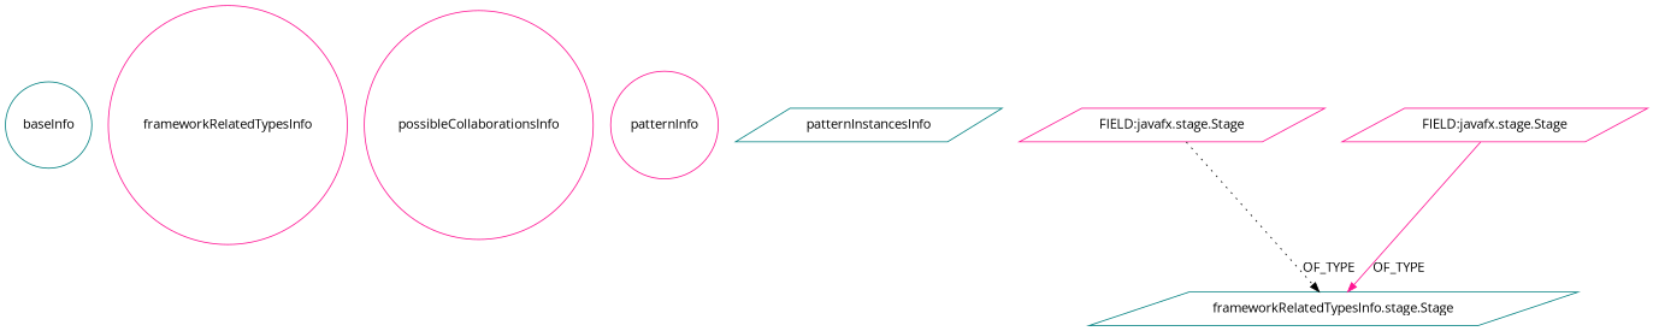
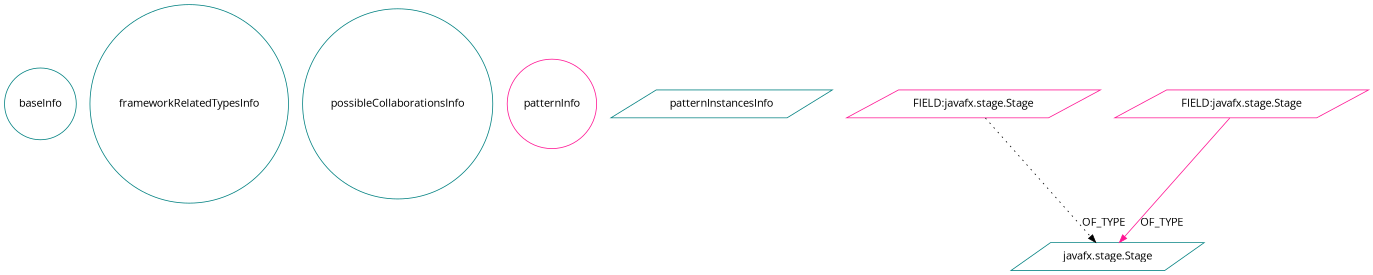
  digraph {
    fontname="Open Sans"
    node [color=teal fontname="Open Sans" shape=circle]
    edge [fontname="Open Sans"]
    baseInfo [category=pattern graphId=55 isAnonymous=false possibleRelation=false]
-   frameworkRelatedTypesInfo [color=deeppink]
-   possibleCollaborationsInfo [color=deeppink]
+   frameworkRelatedTypesInfo
+   possibleCollaborationsInfo
    patternInfo [color=deeppink frequency=5.0 patternRootClient=null]
    patternInstancesInfo [0="JoshRobertson-BFSim~/JoshRobertson-BFSim/BFSim-master/src/simulator/Simulator.java~Simulator~714" 1="josesoler7-agendavital~/josesoler7-agendavital/agendavital-master/src/agendavital/vista/FXMLPrincipalController.java~FXMLPrincipalController~3387" 2="diogocs1-FPessoais~/diogocs1-FPessoais/FPessoais-master/FinancasPessoais/src/app/controllers/HomeController.java~HomeController~2490" 3="andersonolisilva-exemplo_jfx~/andersonolisilva-exemplo_jfx/exemplo_jfx-master/src/main/java/br/edu/unirn/avaliacaofx/MainApp.java~MainApp~1863" 4="josesoler7-agendavital~/josesoler7-agendavital/agendavital-master/src/agendavital/vista/FXMLLoginController.java~FXMLLoginController~3381" shape=parallelogram]
-   n6 [isFrameworkType=false label="frameworkRelatedTypesInfo.stage.Stage" shape=parallelogram vertexType=FRAMEWORK_CLASS_TYPE]
+   n6 [isFrameworkType=false label="javafx.stage.Stage" shape=parallelogram vertexType=FRAMEWORK_CLASS_TYPE]
    n7 [color=deeppink isFrameworkType=false label="FIELD:javafx.stage.Stage" shape=parallelogram vertexType=FIELD_DECLARATION]
    n8 [color=deeppink isFrameworkType=false label="FIELD:javafx.stage.Stage" shape=parallelogram vertexType=FIELD_DECLARATION]
    n7 -> n6 [color=black label=OF_TYPE style=dotted]
    n8 -> n6 [color=deeppink label=OF_TYPE style=solid]
  }
